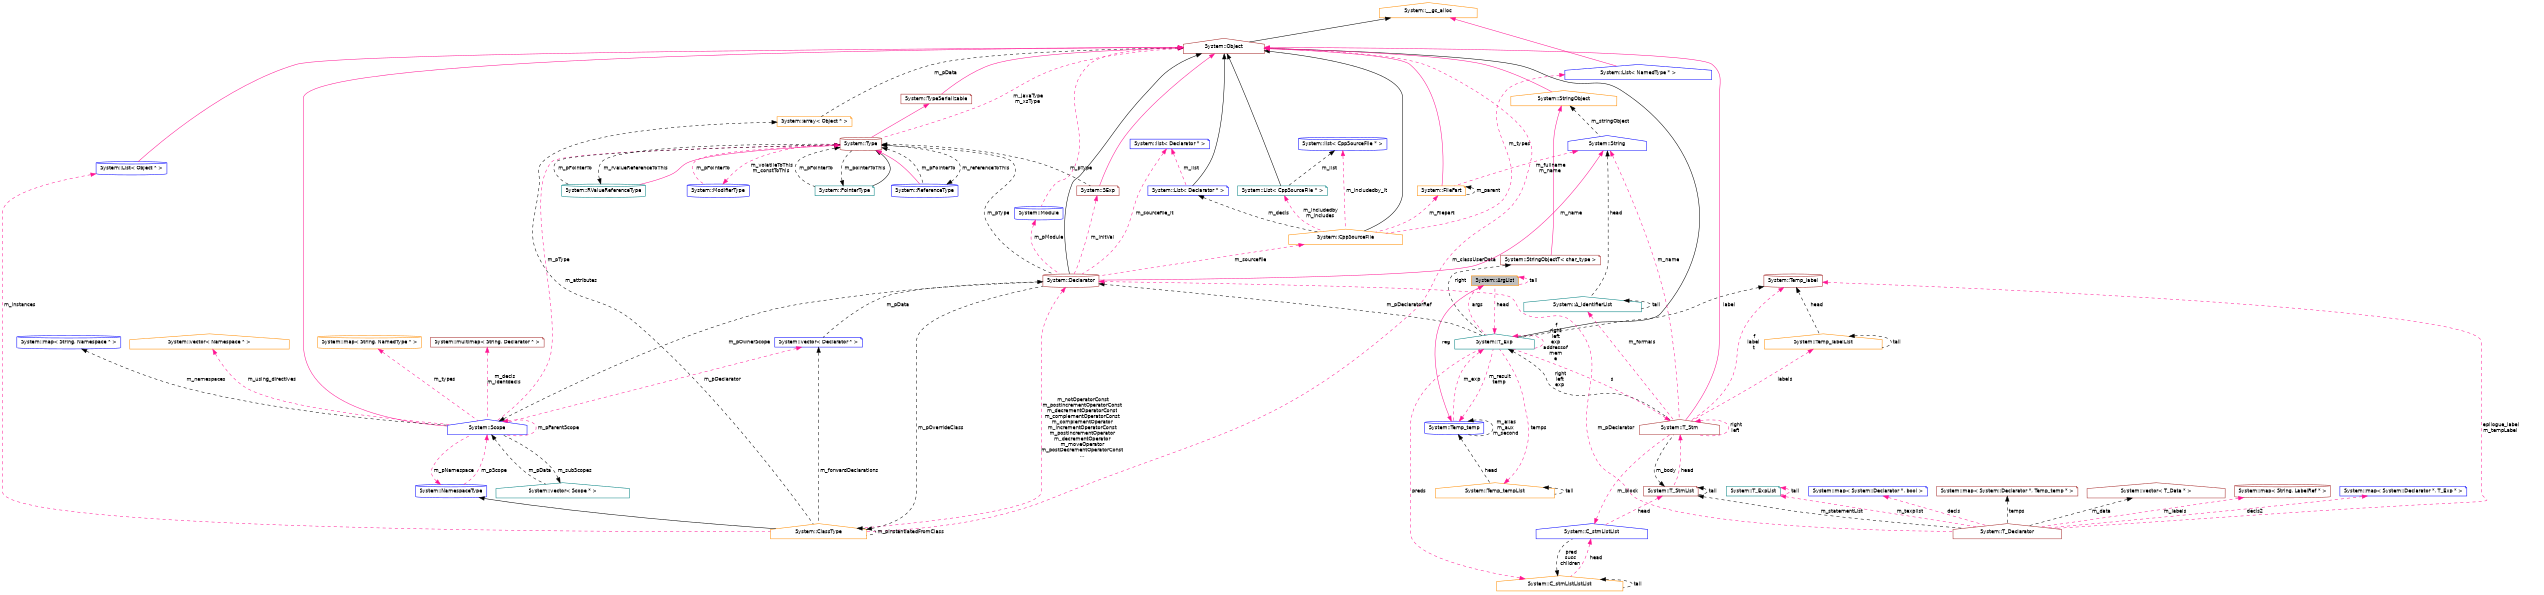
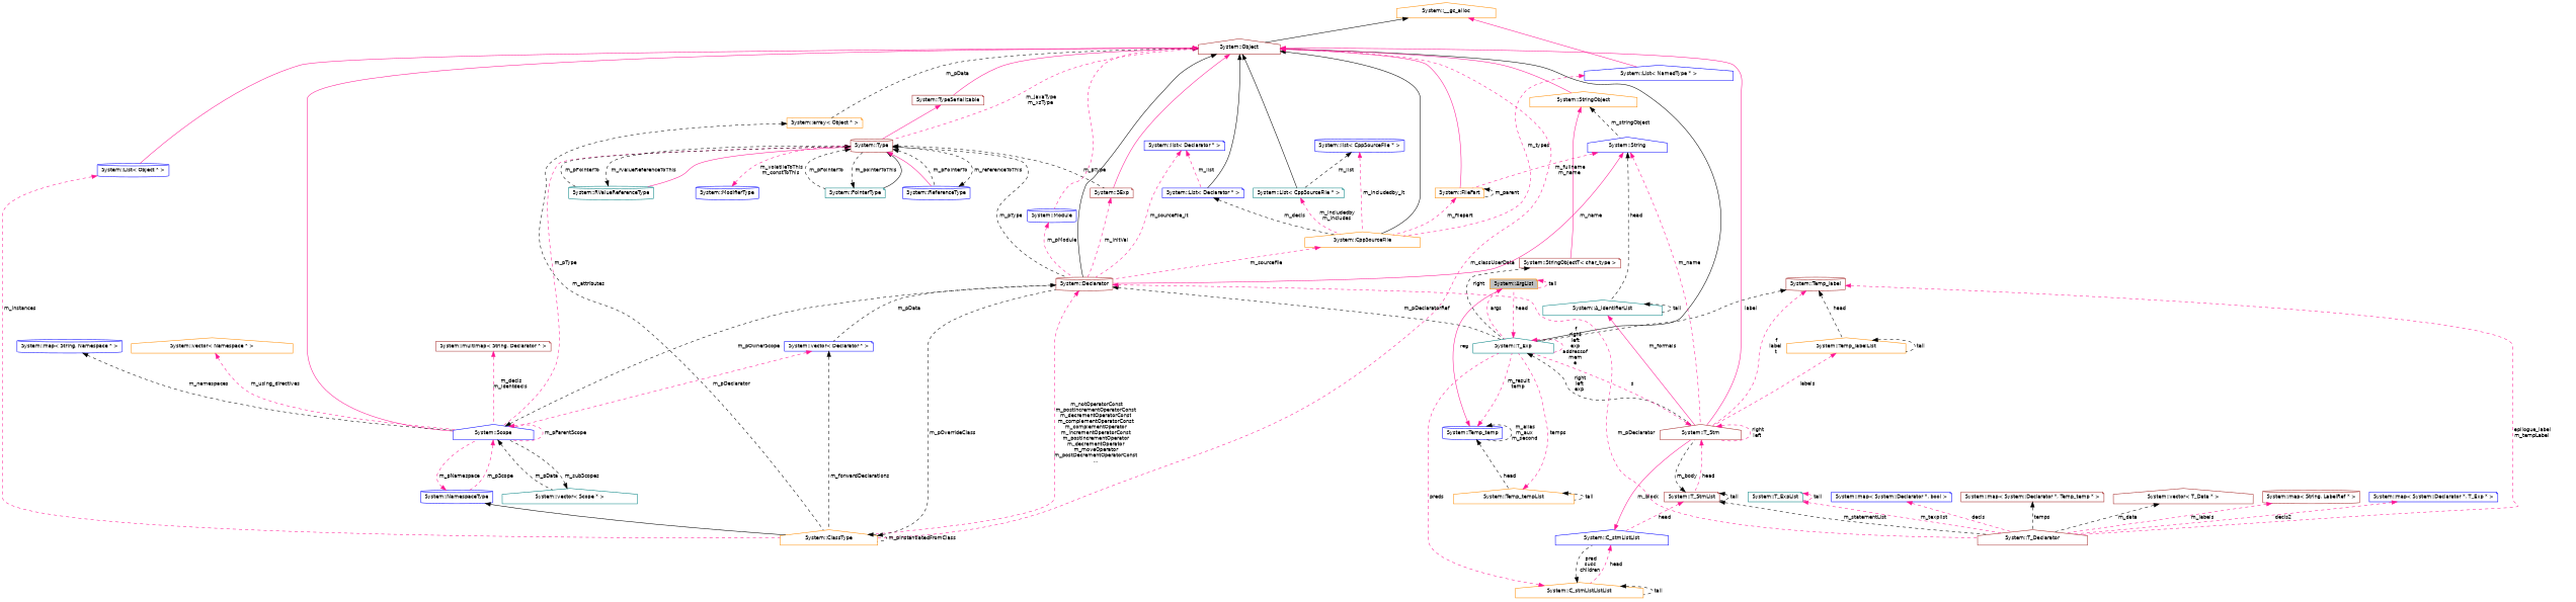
  digraph {
    node [color=blue fillcolor=white fontname=Helvetica fontsize=10 shape=house style=filled]
    edge [color=deeppink dir=back fontname=Helvetica fontsize=10 labelfontname=Helvetica labelfontsize=10 style=dashed]
    n1 [color=darkorange fillcolor=grey75 fontcolor=black height=0.2 label="System::ArgList" shape=note width=0.4]
    n2 [color=teal height=0.2 label="System::T_Exp" width=0.4]
    n3 [height=0.2 label="System::Temp_temp" shape=cylinder width=0.4]
    n4 [color=brown height=0.2 label="System::T_Stm" width=0.4]
    n5 [color=darkorange height=0.2 label="System::Temp_tempList" width=0.4]
    n6 [color=brown height=0.2 label="System::T_StmList" shape=note width=0.4]
    n7 [color=teal height=0.2 label="System::T_ExpList" shape=note width=0.4]
    n8 [color=brown height=0.2 label="System::T_Declarator" width=0.4]
    n9 [color=brown height=0.2 label="System::Object" width=0.4]
    n10 [color=brown height=0.2 label="System::Declarator" shape=cylinder width=0.4]
    n11 [color=brown height=0.2 label="System::Type" shape=cylinder width=0.4]
    n12 [color=brown height=0.2 label="System::TypeSerializable" shape=note width=0.4]
    n13 [height=0.2 label="System::Scope" width=0.4]
    n14 [color=brown height=0.2 label="System::SExp" shape=note width=0.4]
    n15 [color=darkorange height=0.2 label="System::CppSourceFile" width=0.4]
    n16 [color=darkorange height=0.2 label="System::FilePart" shape=note width=0.4]
    n17 [color=darkorange height=0.2 label="System::StringObject" width=0.4]
    n18 [color=teal height=0.2 label="System::List\< CppSourceFile * \>" shape=note width=0.4]
    n19 [height=0.2 label="System::List\< Declarator * \>" shape=note width=0.4]
    n20 [color=darkorange height=0.2 label="System::ClassType" width=0.4]
    n21 [color=darkorange height=0.2 label="System::array\< Object * \>" shape=note width=0.4]
    n22 [height=0.2 label="System::List\< Object * \>" shape=cylinder width=0.4]
    n23 [height=0.2 label="System::Module" shape=cylinder width=0.4]
    n24 [height=0.2 label="System::vector\< Declarator * \>" shape=note width=0.4]
    n25 [color=teal height=0.2 label="System::PointerType" shape=note width=0.4]
    n26 [height=0.2 label="System::ReferenceType" shape=cylinder width=0.4]
    n27 [color=teal height=0.2 label="System::RValueReferenceType" shape=cylinder width=0.4]
    n28 [height=0.2 label="System::ModifierType" shape=cylinder width=0.4]
    n29 [color=teal height=0.2 label="System::vector\< Scope * \>" width=0.4]
    n30 [height=0.2 label="System::NamespaceType" shape=cylinder width=0.4]
    n31 [height=0.2 label="System::String" width=0.4]
    n32 [color=brown height=0.2 label="System::StringObjectT\< char_type \>" shape=note width=0.4]
    n33 [height=0.2 label="System::List\< NamedType * \>" width=0.4]
    n34 [color=darkorange height=0.2 label="System::__gc_alloc" width=0.4]
    n35 [color=darkorange height=0.2 label="System::C_stmListListList" width=0.4]
    n36 [height=0.2 label="System::C_stmListList" width=0.4]
    n37 [color=darkorange height=0.2 label="System::Temp_labelList" width=0.4]
    n38 [color=brown height=0.2 label="System::Temp_label" shape=cylinder width=0.4]
    n39 [height=0.2 label="System::map\< System::Declarator *, bool \>" shape=note width=0.4]
    n40 [color=brown height=0.2 label="System::multimap\< String, Declarator * \>" shape=note width=0.4]
    n41 [height=0.2 label="System::map\< String, Namespace * \>" shape=cylinder width=0.4]
    n42 [color=darkorange height=0.2 label="System::vector\< Namespace * \>" width=0.4]
-   n43 [color=darkorange height=0.2 label="System::map\< String, NamedType * \>" shape=cylinder width=0.4]
    n44 [color=teal height=0.2 label="System::A_IdentifierList" width=0.4]
    n45 [height=0.2 label="System::list\< CppSourceFile * \>" shape=cylinder width=0.4]
    n46 [height=0.2 label="System::list\< Declarator * \>" shape=note width=0.4]
    n47 [color=brown height=0.2 label="System::map\< System::Declarator *, Temp_temp * \>" shape=note width=0.4]
    n48 [color=brown height=0.2 label="System::vector\< T_Data * \>" width=0.4]
    n49 [color=brown height=0.2 label="System::map\< String, LabelRef * \>" shape=cylinder width=0.4]
    n50 [height=0.2 label="System::map\< System::Declarator *, T_Exp * \>" shape=note width=0.4]
    n1 -> n1 [label=" tail"]
    n1 -> n2 [label=" args"]
    n2 -> n1 [label=" head"]
    n2 -> n2 [label=" f\nright\nleft\nexp\naddressof\nmem\ne"]
-   n2 -> n3 [label=" m_exp"]
    n2 -> n4 [color=black label=" right\nleft\nexp"]
    n3 -> n1 [label=" reg" style=solid]
    n3 -> n2 [label=" m_result\ntemp"]
    n3 -> n3 [color=black label=" m_alias\nm_aux\nm_second"]
    n3 -> n5 [color=black label=" head"]
    n4 -> n2 [label=" s"]
    n4 -> n4 [label=" right\nleft"]
    n4 -> n6 [label=" head"]
    n5 -> n2 [label=" temps"]
    n5 -> n5 [color=black label=" tail"]
    n6 -> n4 [color=black label=" m_body"]
    n6 -> n6 [color=black label=" tail"]
    n6 -> n8 [color=black label=" m_statementList"]
    n6 -> n36 [label=" head"]
    n7 -> n7 [label=" tail"]
    n7 -> n8 [label=" m_texplist"]
    n9 -> n2 [color=black style=solid]
    n9 -> n4 [style=solid]
    n9 -> n10 [color=black style=solid]
    n9 -> n11 [label=" m_javaType\nm_xsType"]
    n9 -> n12 [style=solid]
    n9 -> n13 [style=solid]
    n9 -> n14 [style=solid]
    n9 -> n15 [color=black style=solid]
    n9 -> n16 [style=solid]
    n9 -> n17 [style=solid]
    n9 -> n18 [color=black style=solid]
    n9 -> n19 [color=black style=solid]
    n9 -> n20 [label=" m_classUserData"]
    n9 -> n21 [color=black label=" m_pData"]
    n9 -> n22 [style=solid]
    n9 -> n23
    n10 -> n2 [color=black label=" m_pDeclaratorRef"]
    n10 -> n8 [label=" m_pDeclarator"]
    n10 -> n20 [label=" m_notOperatorConst\nm_postIncrementOperatorConst\nm_decrementOperatorConst\nm_complementOperatorConst\nm_complementOperator\nm_incrementOperatorConst\nm_postIncrementOperator\nm_decrementOperator\nm_moveOperator\nm_postDecrementOperatorConst\n..."]
    n10 -> n24 [color=black label=" m_pData"]
    n11 -> n10 [color=black label=" m_pType"]
    n11 -> n13 [label=" m_pType"]
    n11 -> n14 [color=black label=" m_pType"]
    n11 -> n25 [color=black style=solid]
    n11 -> n25 [color=black label=" m_pPointerTo"]
    n11 -> n26 [style=solid]
    n11 -> n26 [color=black label=" m_pPointerTo"]
    n11 -> n27 [style=solid]
    n11 -> n27 [color=black label=" m_pPointerTo"]
-   n11 -> n28 [label=" m_pPointerTo"]
    n12 -> n11 [style=solid]
    n13 -> n10 [color=black label=" m_pOwnerScope"]
    n13 -> n13 [label=" m_pParentScope"]
    n13 -> n29 [color=black label=" m_pData"]
    n13 -> n30 [label=" m_pScope"]
    n14 -> n10 [label=" m_initVal"]
    n15 -> n10 [label=" m_sourcefile"]
    n16 -> n15 [label=" m_filepart"]
    n16 -> n16 [color=black label=" m_parent"]
    n17 -> n31 [color=black label=" m_stringObject"]
    n17 -> n32 [style=solid]
    n18 -> n15 [label=" m_includedby\nm_includes"]
    n19 -> n15 [color=black label=" m_decls"]
    n20 -> n10 [color=black label=" m_pOverrideClass"]
    n20 -> n20 [color=black label=" m_pInstantiatedFromClass"]
    n21 -> n20 [color=black label=" m_attributes"]
    n22 -> n20 [label=" m_instances"]
    n23 -> n10 [label=" m_pModule"]
    n24 -> n13 [label=" m_pDeclarator"]
    n24 -> n20 [color=black label=" m_forwardDeclarations"]
    n25 -> n11 [color=black label=" m_pointerToThis"]
    n26 -> n11 [color=black label=" m_referenceToThis"]
    n27 -> n11 [color=black label=" m_rvalueReferenceToThis"]
    n28 -> n11 [label=" m_volatileToThis\nm_constToThis"]
    n29 -> n13 [color=black label=" m_subScopes"]
    n30 -> n13 [label=" m_pNamespace"]
    n30 -> n20 [color=black style=solid]
    n31 -> n4 [label=" m_name"]
    n31 -> n10 [label=" m_name" style=solid]
    n31 -> n16 [label=" m_fullname\nm_name"]
    n31 -> n44 [color=black label=" head"]
    n32 -> n2 [color=black label=" right"]
    n33 -> n15 [label=" m_types"]
    n34 -> n9 [color=black style=solid]
    n34 -> n33 [style=solid]
    n35 -> n2 [label=" preds"]
    n35 -> n35 [color=black label=" tail"]
    n35 -> n36 [color=black label=" pred\nsucc\nchildren"]
-   n36 -> n4 [label=" m_block"]
+   n36 -> n4 [label=" m_block" style=solid]
    n36 -> n35 [label=" head"]
    n37 -> n4 [label=" labels"]
    n37 -> n37 [color=black label=" tail"]
    n38 -> n2 [color=black label=" label"]
    n38 -> n4 [label=" f\nlabel\nt"]
    n38 -> n8 [label=" epilogue_label\nm_tempLabel"]
    n38 -> n37 [color=black label=" head"]
    n39 -> n8 [label=" decls"]
    n40 -> n13 [label=" m_decls\nm_identdecls"]
    n41 -> n13 [color=black label=" m_namespaces"]
    n42 -> n13 [label=" m_using_directives"]
-   n43 -> n13 [label=" m_types"]
-   n44 -> n4 [label=" m_formals"]
+   n44 -> n4 [label=" m_formals" style=solid]
    n44 -> n44 [color=black label=" tail"]
    n45 -> n15 [label=" m_includedby_it"]
    n45 -> n18 [color=black label=" m_list"]
    n46 -> n10 [label=" m_sourcefile_it"]
    n46 -> n19 [label=" m_list"]
    n47 -> n8 [color=black label=" temps"]
    n48 -> n8 [color=black label=" m_data"]
    n49 -> n8 [label=" m_labels"]
    n50 -> n8 [label=" decls2"]
  }
